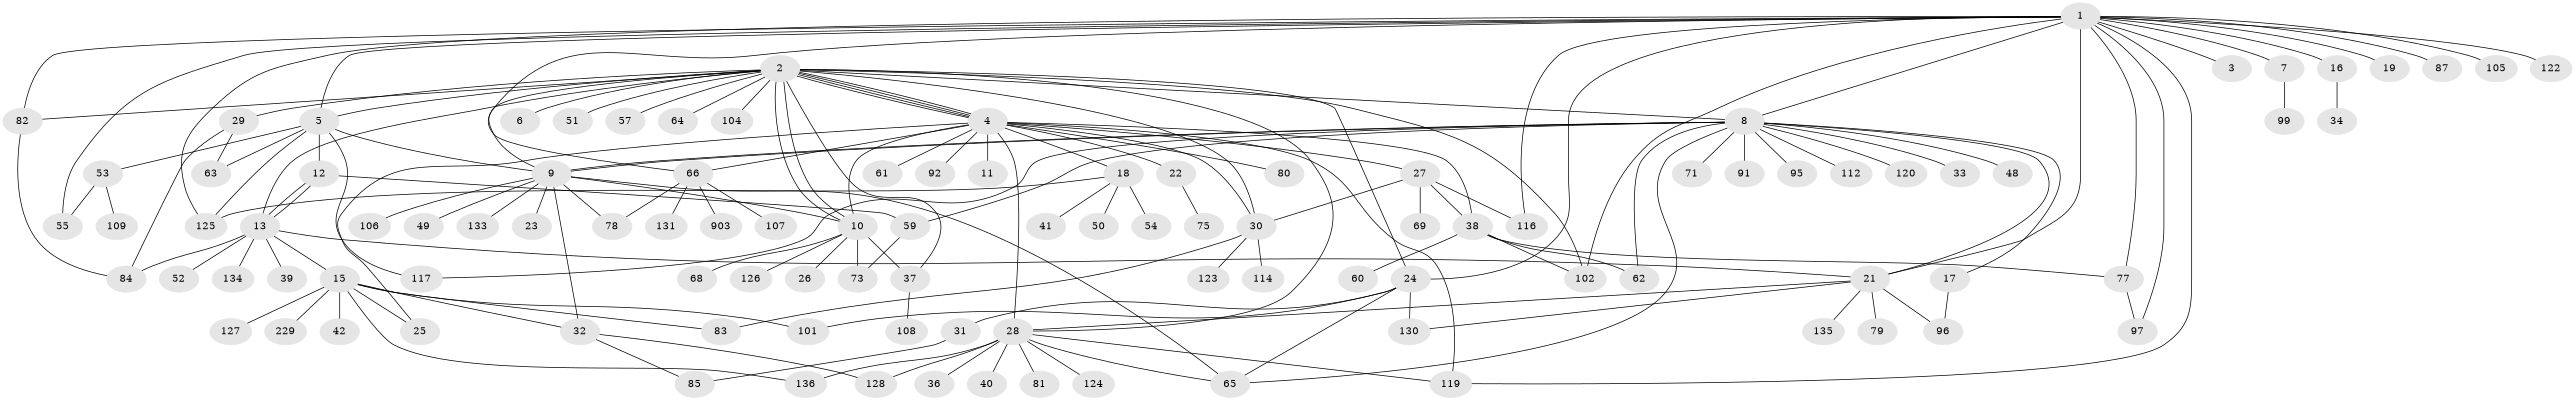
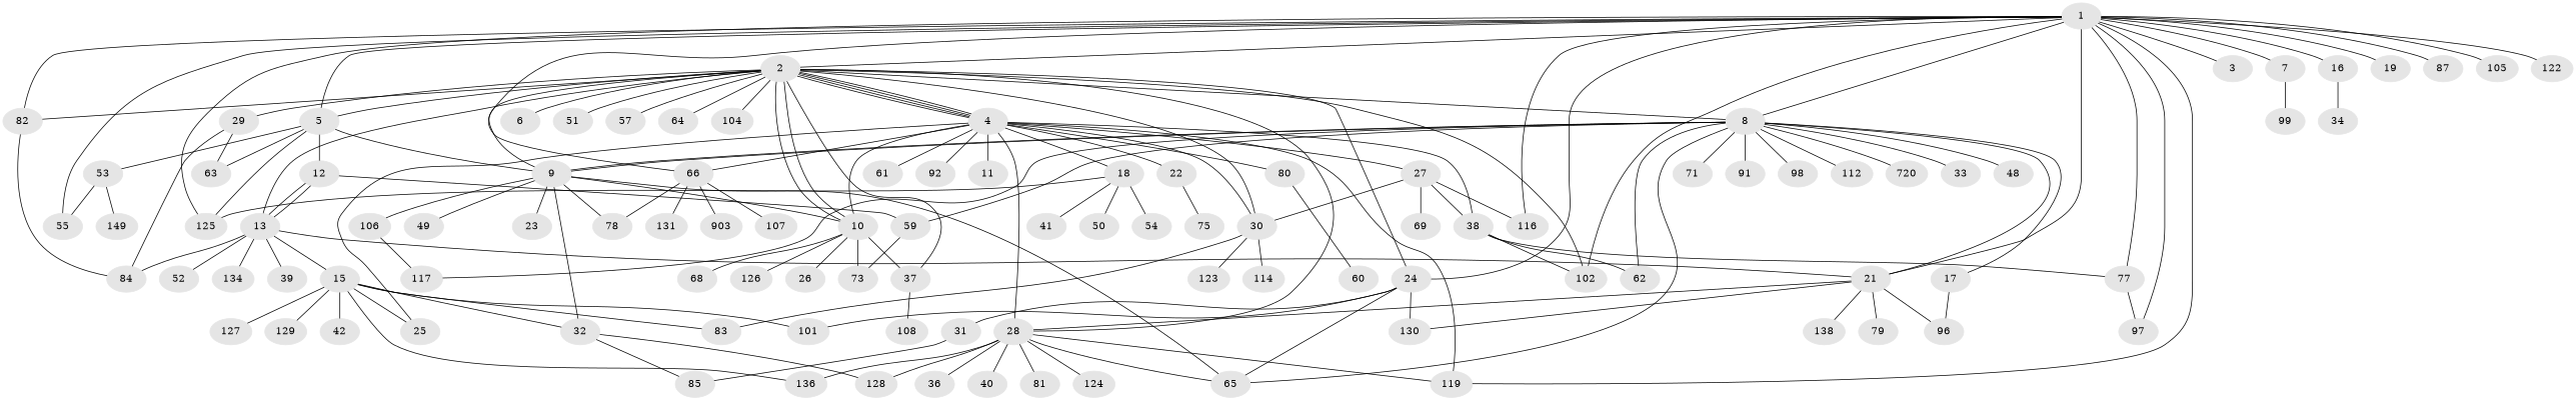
  graph {
    node [color=gray90 style=filled]
    1 [super="+98"]
    2 [super="+14"]
    3
    5 [super="+58"]
    7
    8 [super="+47"]
    16
    19
    21 [super="+90"]
    24 [super="+111"]
    55 [super="+76"]
    66 [super="+113"]
    77 [super="+115"]
    82
    87
    97
    102
    105
    116
    119
    122
    125
    4 [super="+67"]
    6
    9 [super="+44"]
    10 [super="+70"]
    13 [super="+20"]
    28 [super="+110"]
    29
    30 [super="+35"]
    37 [super="+56"]
    51
    57
    64
    104
    12 [super="+88"]
    53 [super="+86"]
    63
    117
    99
    17
    33
    48
    59 [super="+93"]
    62
    65
    71
    91
-   95
+   95 [label=98]
    112
-   120
+   120 [label=720]
    34
    96 [super="+121"]
    79
    130
-   135
+   135 [label=138]
    101
    31
    78 [super="+89"]
    n60 [label=903]
    107
    131
    84 [super="+118"]
    11
    18 [super="+46"]
    22
    25 [super="+137"]
    27 [super="+74"]
    38 [super="+45"]
    61
    80
    92
    23
    32
    49
    106
-   133
    26
    68
    73
    126
    15 [super="+100"]
    39
    52
    134
    136
    36
    40 [super="+72"]
    81
    124
    128
    83
    114
    123
    108
    41
    50
    54
    75
    69
    60
-   109
+   109 [label=149]
    85
    42
    127
-   129 [label=229]
+   129
+   1 -- 2
    1 -- 3
    1 -- 5
    1 -- 7
    1 -- 8
    1 -- 16
    1 -- 19
    1 -- 21
    1 -- 24
    1 -- 55
    1 -- 66
    1 -- 77
    1 -- 82
    1 -- 87
    1 -- 97
    1 -- 102
    1 -- 105
    1 -- 116
    1 -- 119
    1 -- 122
    1 -- 125
    2 -- 5
    2 -- 8
    2 -- 24
    2 -- 82
    2 -- 102
    2 -- 4
    2 -- 4
    2 -- 4
    2 -- 4
    2 -- 6
    2 -- 9
    2 -- 10
    2 -- 10
    2 -- 13
    2 -- 28 [weight=2]
    2 -- 29 [weight=2]
    2 -- 30
    2 -- 37
    2 -- 51
    2 -- 57
    2 -- 64
    2 -- 104
    5 -- 125
    5 -- 9
    5 -- 12
    5 -- 53
    5 -- 63
-   5 -- 117
+   106 -- 117
    7 -- 99
    8 -- 21
    8 -- 9
    8 -- 9
    8 -- 117
    8 -- 17
    8 -- 33
    8 -- 48
    8 -- 59
    8 -- 62
    8 -- 65
    8 -- 71
    8 -- 91
    8 -- 95
    8 -- 112
    8 -- 120
    16 -- 34
    21 -- 28
    21 -- 96
    21 -- 79
    21 -- 130
    21 -- 135
    24 -- 65
    24 -- 130
    24 -- 101
    24 -- 31
    66 -- 78
    66 -- n60
    66 -- 107
    66 -- 131
    77 -- 97
    82 -- 84
    4 -- 66
    4 -- 119
    4 -- 10
    4 -- 28
    4 -- 30
    4 -- 11
    4 -- 18 [weight=2]
    4 -- 22
    4 -- 25
    4 -- 27
    4 -- 38
    4 -- 61
    4 -- 80
    4 -- 92
    9 -- 10
    9 -- 65
    9 -- 78
    9 -- 23
    9 -- 32
    9 -- 49
    9 -- 106
-   9 -- 133
    10 -- 37
    10 -- 26
    10 -- 68
    10 -- 73
    10 -- 126
    13 -- 21
    13 -- 84
    13 -- 15
    13 -- 39
    13 -- 52
    13 -- 134
    28 -- 119
    28 -- 65
    28 -- 136
    28 -- 36
    28 -- 40
    28 -- 81
    28 -- 124
    28 -- 128
    29 -- 63
    29 -- 84
    30 -- 83
    30 -- 114
    30 -- 123
    37 -- 108
    12 -- 13
    12 -- 13
    12 -- 59
    53 -- 55
    53 -- 109
    17 -- 96
    59 -- 73
    31 -- 85
    18 -- 125
    18 -- 41
    18 -- 50
    18 -- 54
    22 -- 75
    27 -- 116
    27 -- 30
    27 -- 38
    27 -- 69
    38 -- 77
    38 -- 102
    38 -- 62
-   38 -- 60
+   80 -- 60
    32 -- 128
    32 -- 85
    15 -- 101
    15 -- 25
    15 -- 32
    15 -- 136
    15 -- 83
    15 -- 42
    15 -- 127
    15 -- 129
  }
